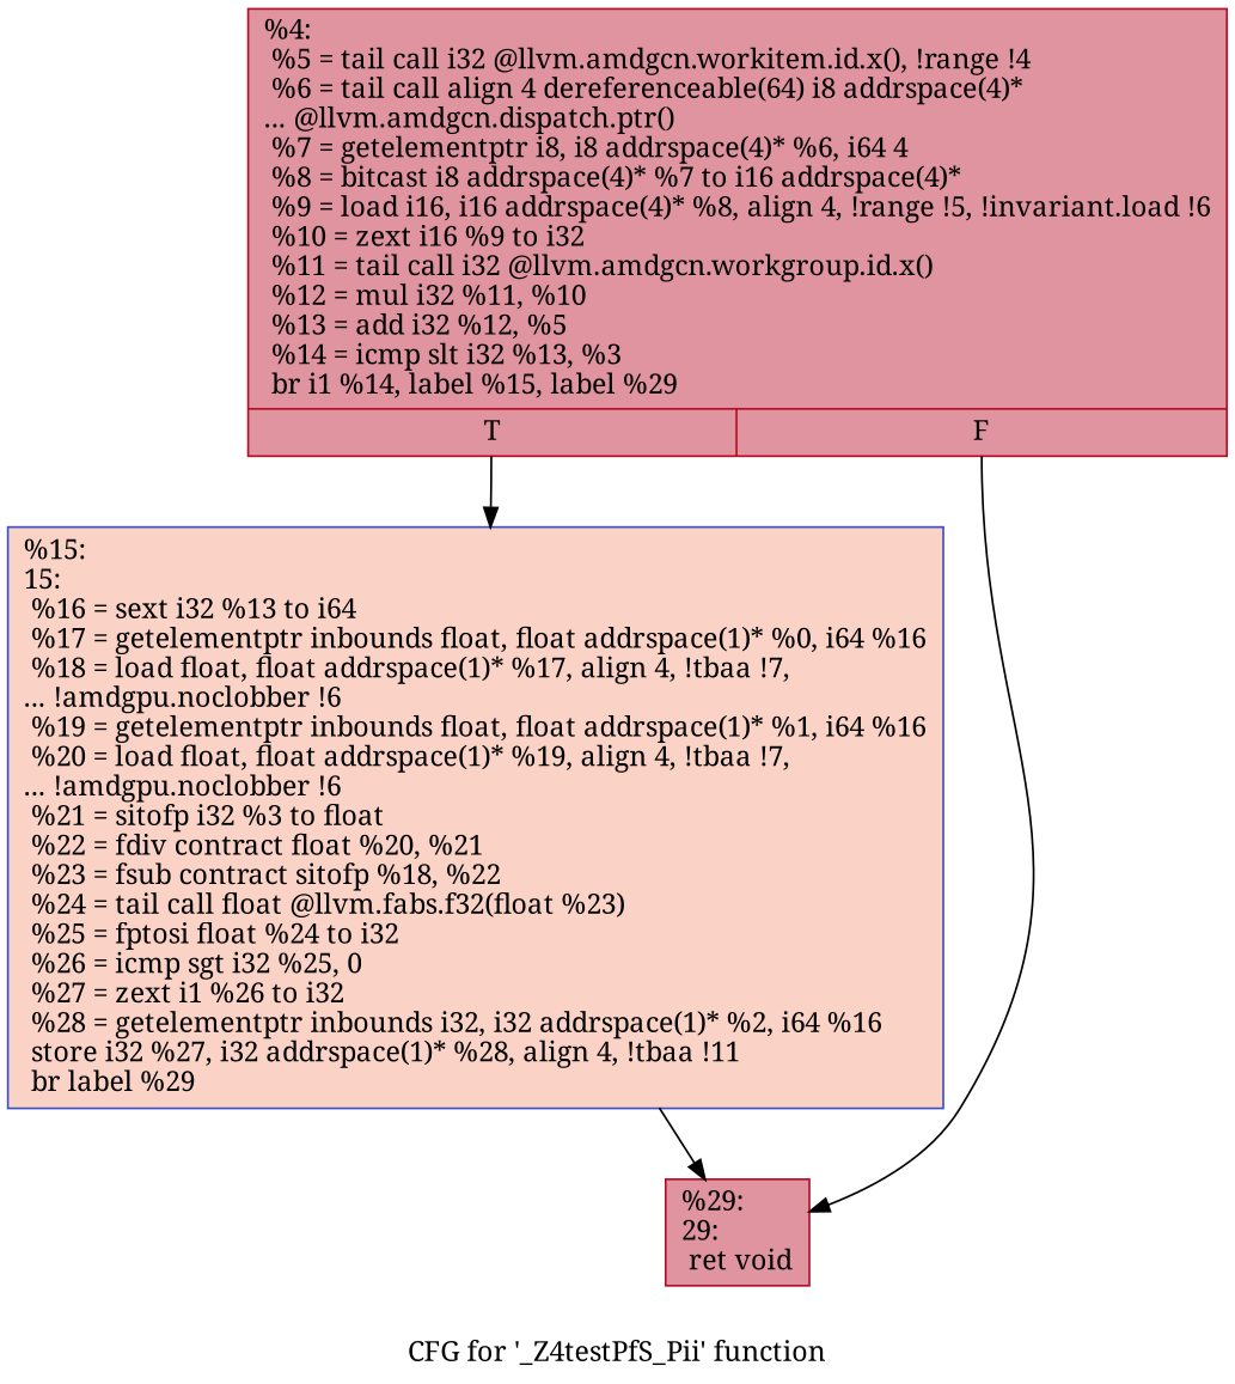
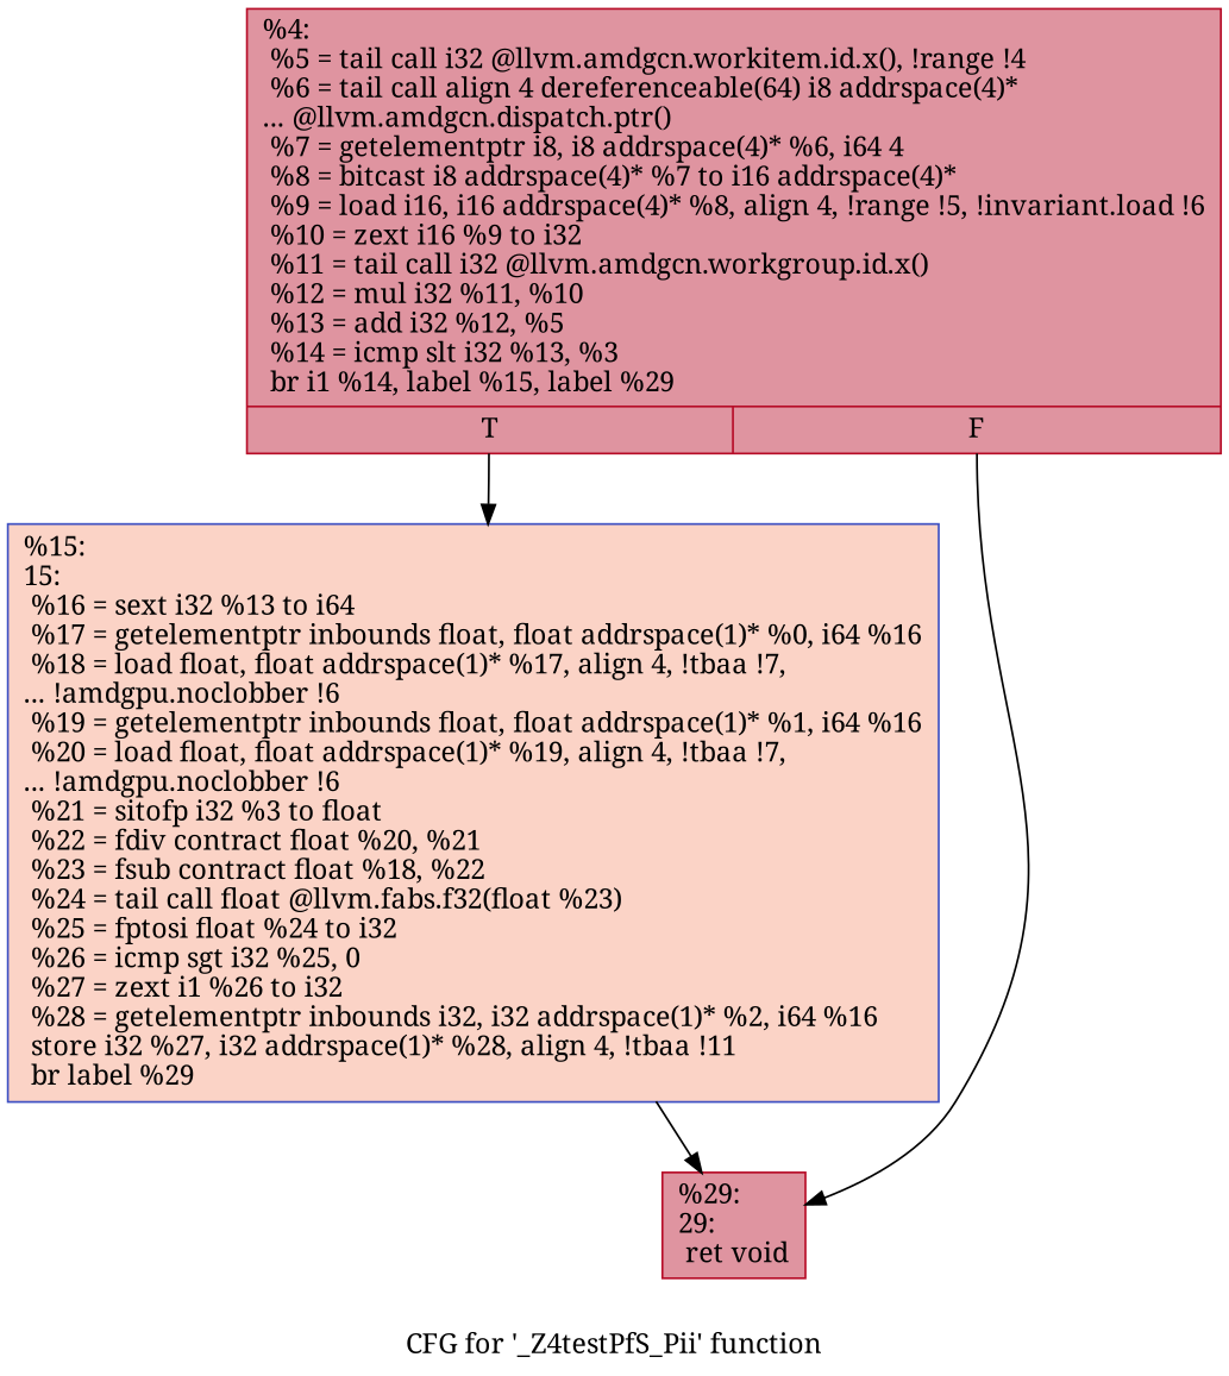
  digraph {
    label="CFG for '_Z4testPfS_Pii' function"
    fontname="Noto Serif"
    node [color="#b70d28ff" fillcolor="#b70d2870" shape=record style=filled fontname="Noto Serif"]
    edge [fontname="Noto Serif"]
    n1 [label="{%4:\l  %5 = tail call i32 @llvm.amdgcn.workitem.id.x(), !range !4\l  %6 = tail call align 4 dereferenceable(64) i8 addrspace(4)*\l... @llvm.amdgcn.dispatch.ptr()\l  %7 = getelementptr i8, i8 addrspace(4)* %6, i64 4\l  %8 = bitcast i8 addrspace(4)* %7 to i16 addrspace(4)*\l  %9 = load i16, i16 addrspace(4)* %8, align 4, !range !5, !invariant.load !6\l  %10 = zext i16 %9 to i32\l  %11 = tail call i32 @llvm.amdgcn.workgroup.id.x()\l  %12 = mul i32 %11, %10\l  %13 = add i32 %12, %5\l  %14 = icmp slt i32 %13, %3\l  br i1 %14, label %15, label %29\l|{<s0>T|<s1>F}}"]
-   n2 [color="#3d50c3ff" fillcolor="#f59c7d70" label="{%15:\l15:                                               \l  %16 = sext i32 %13 to i64\l  %17 = getelementptr inbounds float, float addrspace(1)* %0, i64 %16\l  %18 = load float, float addrspace(1)* %17, align 4, !tbaa !7,\l... !amdgpu.noclobber !6\l  %19 = getelementptr inbounds float, float addrspace(1)* %1, i64 %16\l  %20 = load float, float addrspace(1)* %19, align 4, !tbaa !7,\l... !amdgpu.noclobber !6\l  %21 = sitofp i32 %3 to float\l  %22 = fdiv contract float %20, %21\l  %23 = fsub contract sitofp %18, %22\l  %24 = tail call float @llvm.fabs.f32(float %23)\l  %25 = fptosi float %24 to i32\l  %26 = icmp sgt i32 %25, 0\l  %27 = zext i1 %26 to i32\l  %28 = getelementptr inbounds i32, i32 addrspace(1)* %2, i64 %16\l  store i32 %27, i32 addrspace(1)* %28, align 4, !tbaa !11\l  br label %29\l}"]
+   n2 [color="#3d50c3ff" fillcolor="#f59c7d70" label="{%15:\l15:                                               \l  %16 = sext i32 %13 to i64\l  %17 = getelementptr inbounds float, float addrspace(1)* %0, i64 %16\l  %18 = load float, float addrspace(1)* %17, align 4, !tbaa !7,\l... !amdgpu.noclobber !6\l  %19 = getelementptr inbounds float, float addrspace(1)* %1, i64 %16\l  %20 = load float, float addrspace(1)* %19, align 4, !tbaa !7,\l... !amdgpu.noclobber !6\l  %21 = sitofp i32 %3 to float\l  %22 = fdiv contract float %20, %21\l  %23 = fsub contract float %18, %22\l  %24 = tail call float @llvm.fabs.f32(float %23)\l  %25 = fptosi float %24 to i32\l  %26 = icmp sgt i32 %25, 0\l  %27 = zext i1 %26 to i32\l  %28 = getelementptr inbounds i32, i32 addrspace(1)* %2, i64 %16\l  store i32 %27, i32 addrspace(1)* %28, align 4, !tbaa !11\l  br label %29\l}"]
    n3 [label="{%29:\l29:                                               \l  ret void\l}"]
    n1 -> n2 [tailport=s0]
    n1 -> n3 [tailport=s1]
    n2 -> n3
  }
